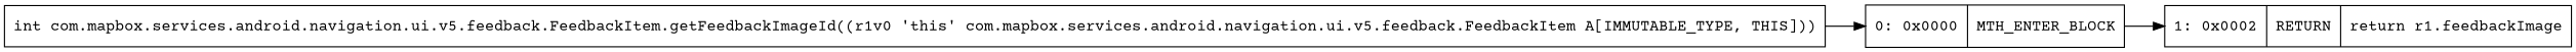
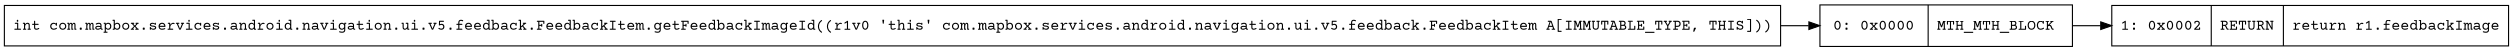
  digraph {
    rankdir=LR
    fontname="Courier Prime"
    node [shape=record fontname="Courier Prime"]
    edge [fontname="Courier Prime"]
-   n1 [label="{0\:\ 0x0000|MTH_ENTER_BLOCK\l}"]
+   n1 [label="{0\:\ 0x0000|MTH_MTH_BLOCK\l}"]
    n2 [label="{1\:\ 0x0002|RETURN\l|return r1.feedbackImage\l}"]
    n3 [label="{int com.mapbox.services.android.navigation.ui.v5.feedback.FeedbackItem.getFeedbackImageId((r1v0 'this' com.mapbox.services.android.navigation.ui.v5.feedback.FeedbackItem A[IMMUTABLE_TYPE, THIS])) }"]
    n1 -> n2
    n3 -> n1
  }
